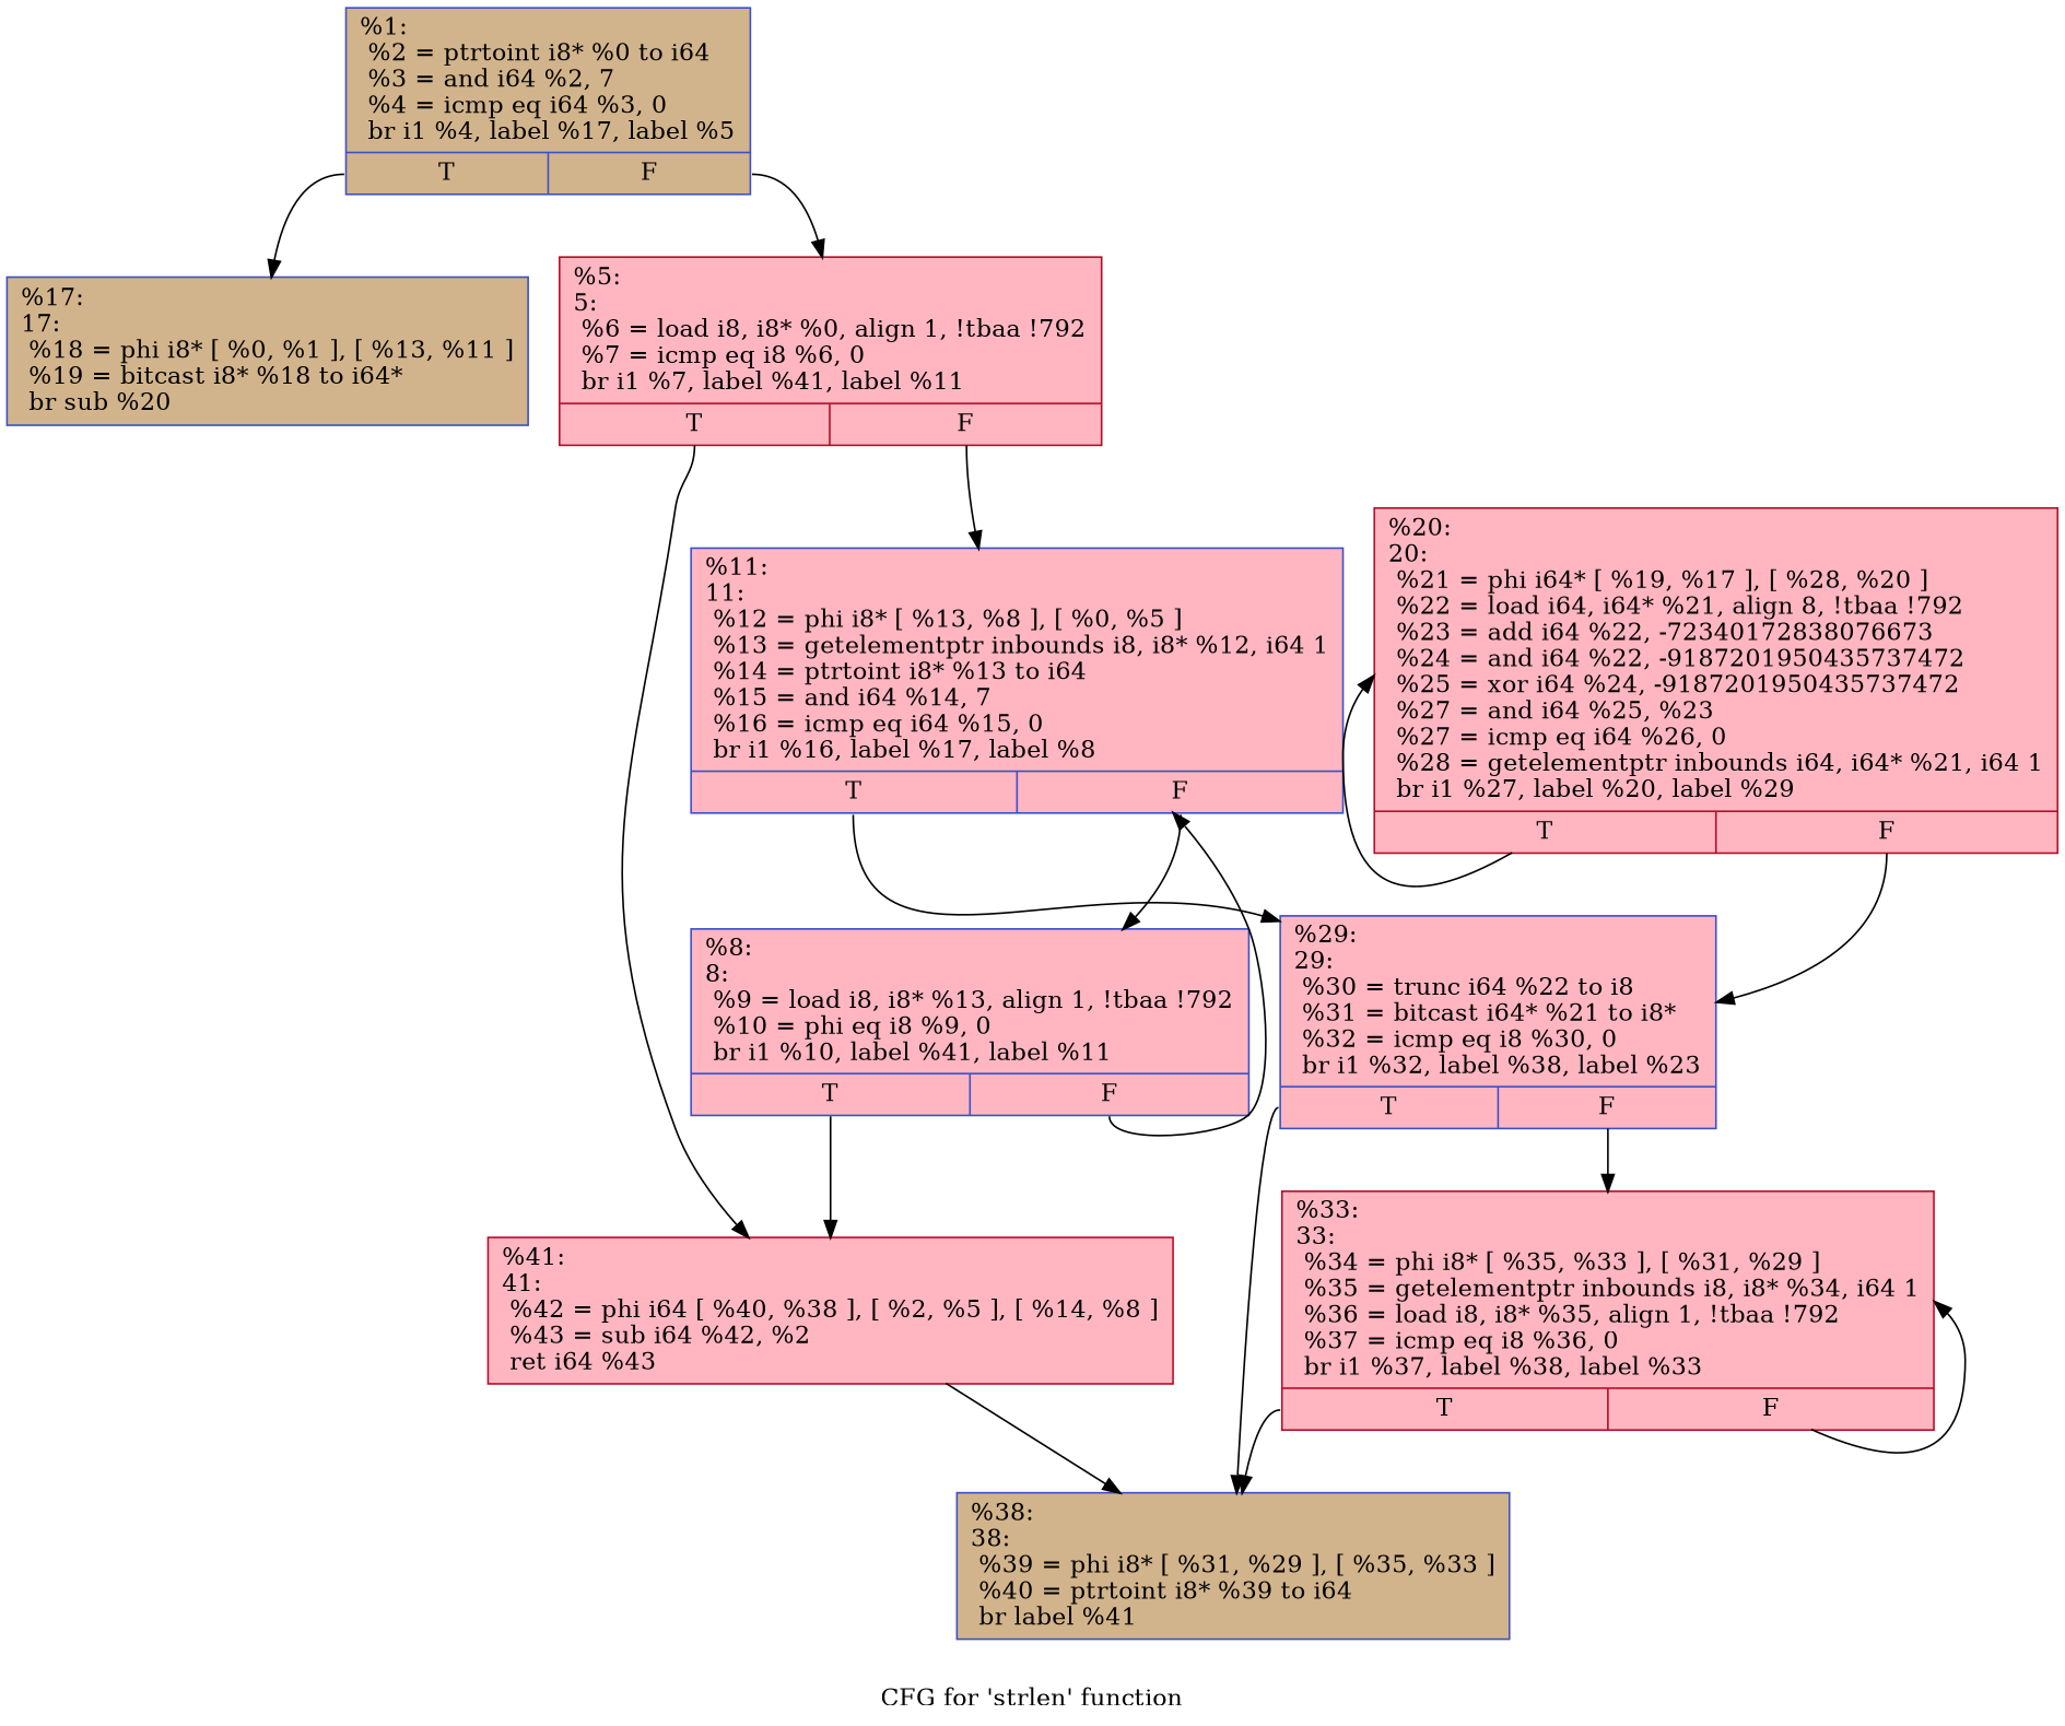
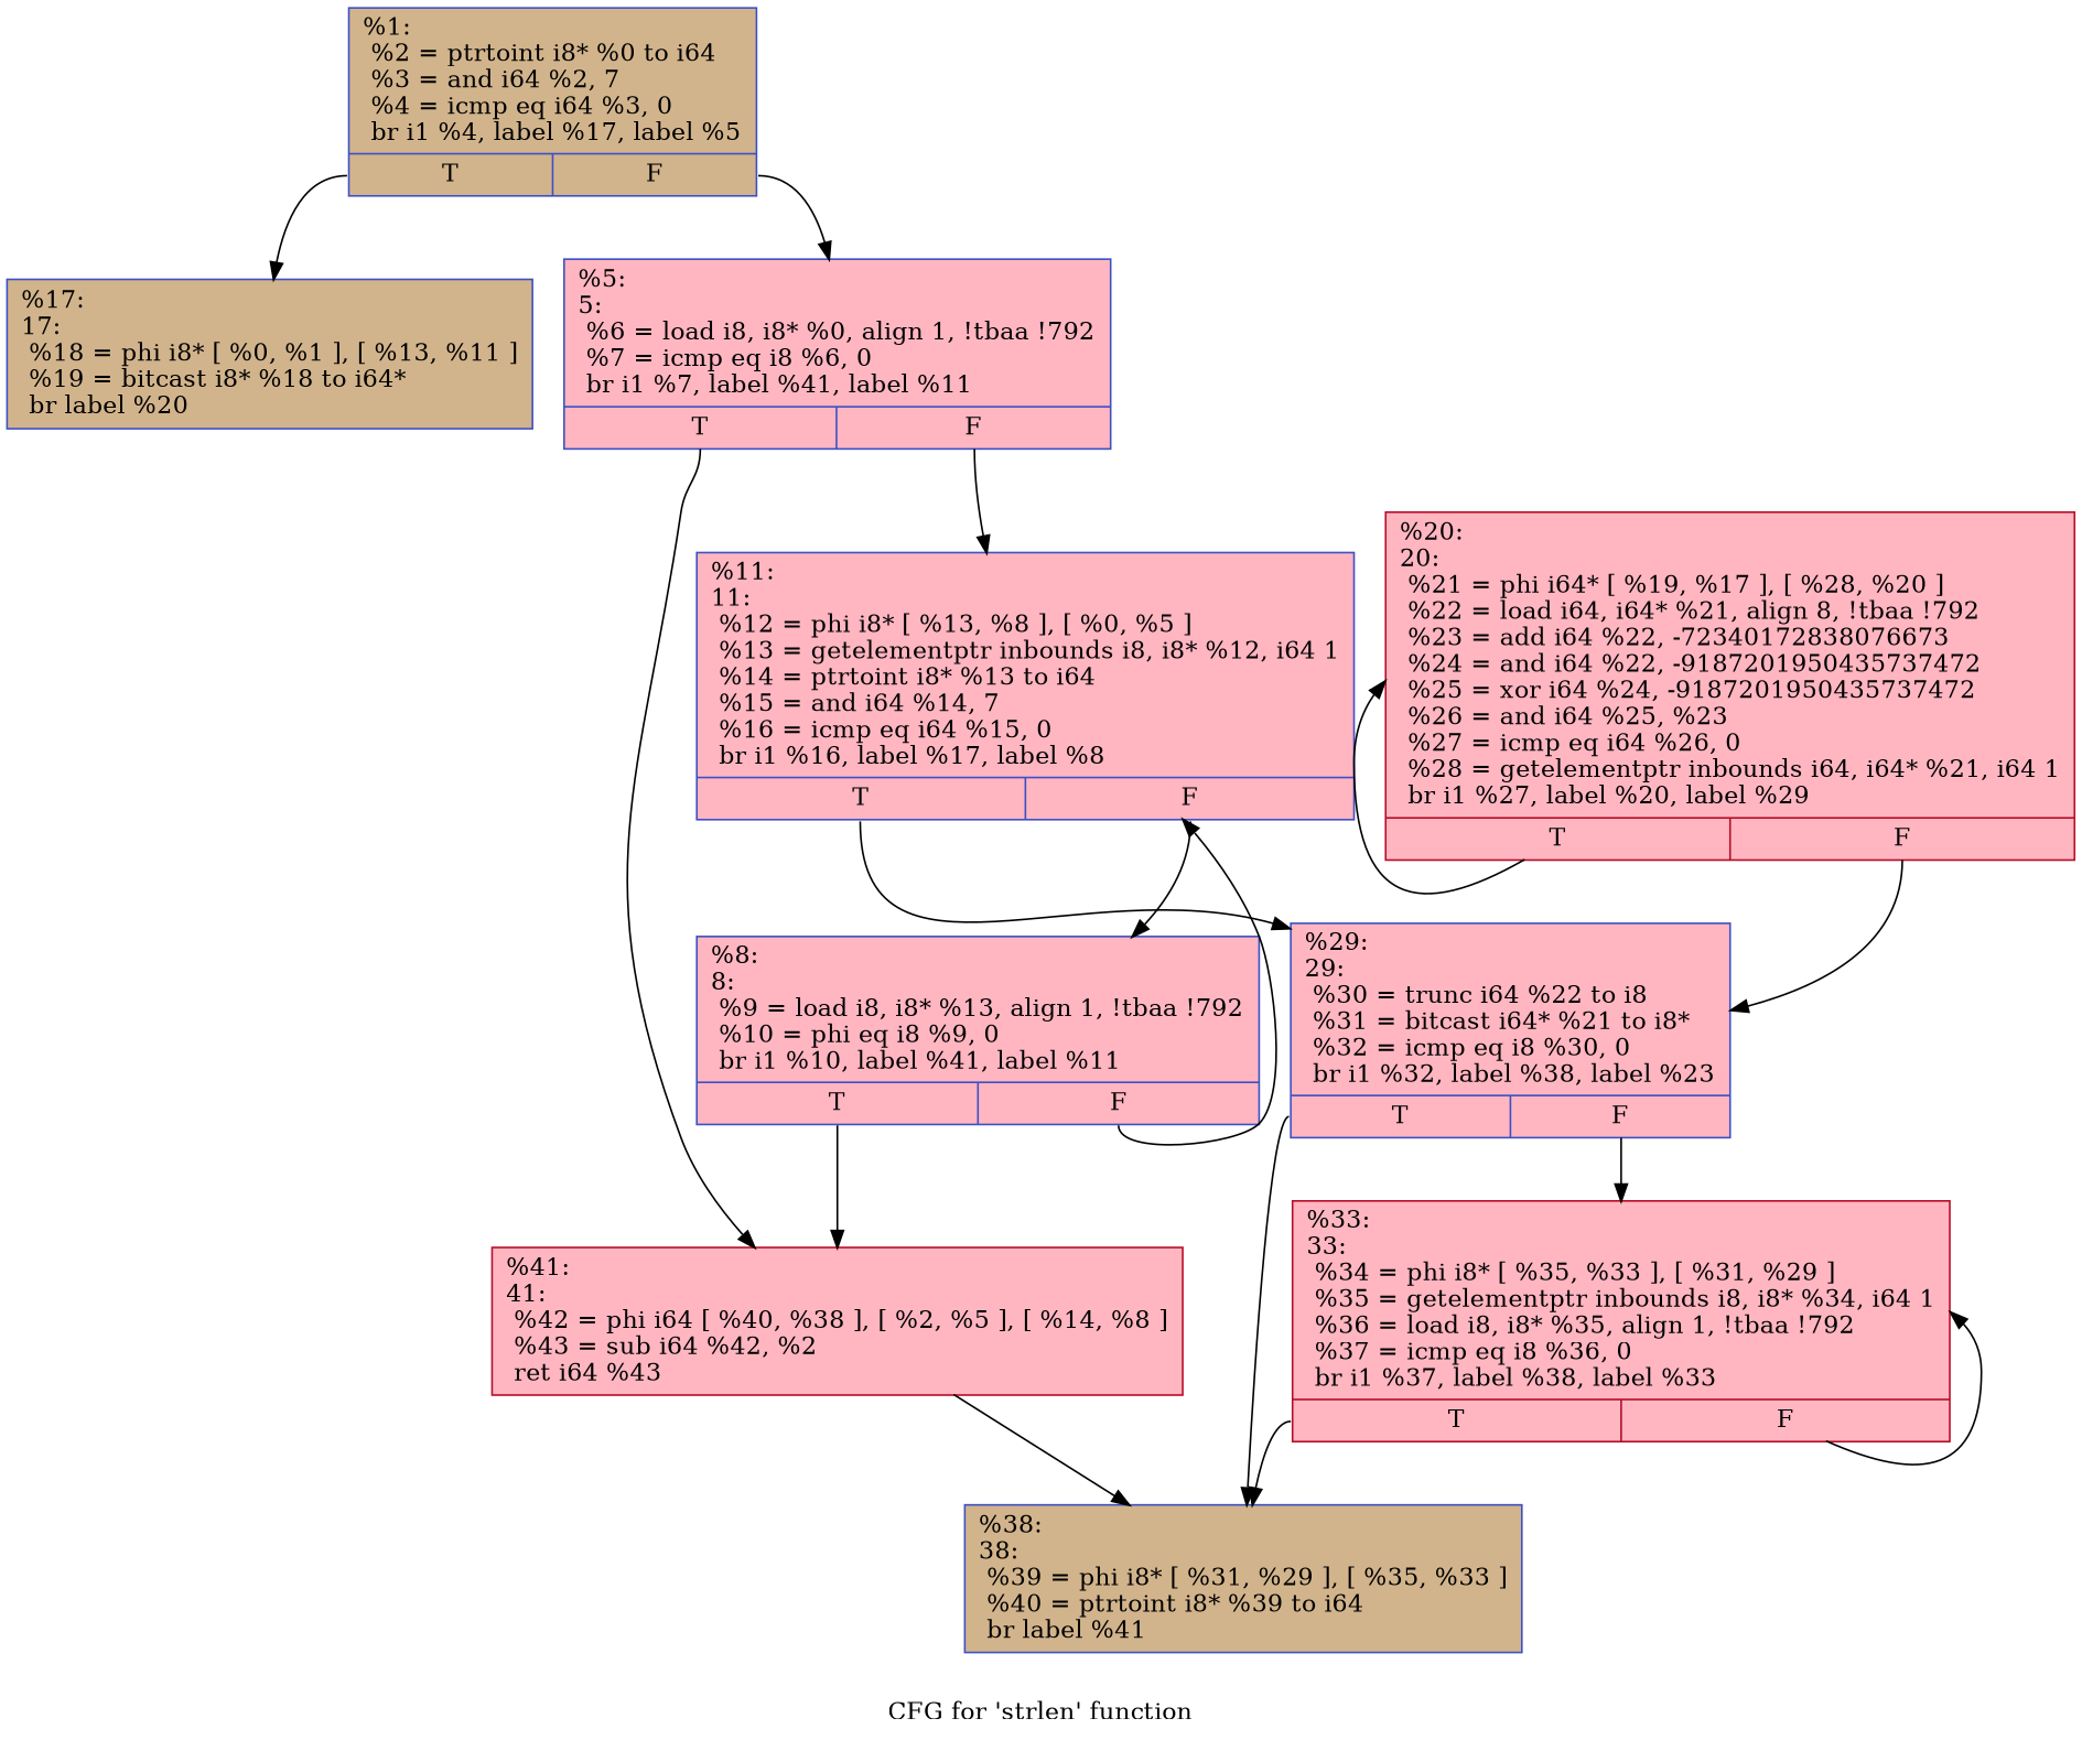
  digraph {
    label="CFG for 'strlen' function"
    node [color="#3d50c3ff" fillcolor=lightpink shape=record style=filled]
    edge [tailport=s0]
    n1 [fillcolor=tan label="{%1:\l  %2 = ptrtoint i8* %0 to i64\l  %3 = and i64 %2, 7\l  %4 = icmp eq i64 %3, 0\l  br i1 %4, label %17, label %5\l|{<s0>T|<s1>F}}"]
-   n2 [fillcolor=tan label="{%17:\l17:                                               \l  %18 = phi i8* [ %0, %1 ], [ %13, %11 ]\l  %19 = bitcast i8* %18 to i64*\l  br sub %20\l}"]
-   n3 [color="#b70d28ff" label="{%5:\l5:                                                \l  %6 = load i8, i8* %0, align 1, !tbaa !792\l  %7 = icmp eq i8 %6, 0\l  br i1 %7, label %41, label %11\l|{<s0>T|<s1>F}}"]
+   n2 [fillcolor=tan label="{%17:\l17:                                               \l  %18 = phi i8* [ %0, %1 ], [ %13, %11 ]\l  %19 = bitcast i8* %18 to i64*\l  br label %20\l}"]
+   n3 [label="{%5:\l5:                                                \l  %6 = load i8, i8* %0, align 1, !tbaa !792\l  %7 = icmp eq i8 %6, 0\l  br i1 %7, label %41, label %11\l|{<s0>T|<s1>F}}"]
    n4 [color="#b70d28ff" label="{%41:\l41:                                               \l  %42 = phi i64 [ %40, %38 ], [ %2, %5 ], [ %14, %8 ]\l  %43 = sub i64 %42, %2\l  ret i64 %43\l}"]
    n5 [label="{%11:\l11:                                               \l  %12 = phi i8* [ %13, %8 ], [ %0, %5 ]\l  %13 = getelementptr inbounds i8, i8* %12, i64 1\l  %14 = ptrtoint i8* %13 to i64\l  %15 = and i64 %14, 7\l  %16 = icmp eq i64 %15, 0\l  br i1 %16, label %17, label %8\l|{<s0>T|<s1>F}}"]
-   n6 [color="#b70d28ff" label="{%20:\l20:                                               \l  %21 = phi i64* [ %19, %17 ], [ %28, %20 ]\l  %22 = load i64, i64* %21, align 8, !tbaa !792\l  %23 = add i64 %22, -72340172838076673\l  %24 = and i64 %22, -9187201950435737472\l  %25 = xor i64 %24, -9187201950435737472\l  %27 = and i64 %25, %23\l  %27 = icmp eq i64 %26, 0\l  %28 = getelementptr inbounds i64, i64* %21, i64 1\l  br i1 %27, label %20, label %29\l|{<s0>T|<s1>F}}"]
+   n6 [color="#b70d28ff" label="{%20:\l20:                                               \l  %21 = phi i64* [ %19, %17 ], [ %28, %20 ]\l  %22 = load i64, i64* %21, align 8, !tbaa !792\l  %23 = add i64 %22, -72340172838076673\l  %24 = and i64 %22, -9187201950435737472\l  %25 = xor i64 %24, -9187201950435737472\l  %26 = and i64 %25, %23\l  %27 = icmp eq i64 %26, 0\l  %28 = getelementptr inbounds i64, i64* %21, i64 1\l  br i1 %27, label %20, label %29\l|{<s0>T|<s1>F}}"]
    n7 [label="{%29:\l29:                                               \l  %30 = trunc i64 %22 to i8\l  %31 = bitcast i64* %21 to i8*\l  %32 = icmp eq i8 %30, 0\l  br i1 %32, label %38, label %23\l|{<s0>T|<s1>F}}"]
    n8 [fillcolor=tan label="{%38:\l38:                                               \l  %39 = phi i8* [ %31, %29 ], [ %35, %33 ]\l  %40 = ptrtoint i8* %39 to i64\l  br label %41\l}"]
    n9 [label="{%8:\l8:                                                \l  %9 = load i8, i8* %13, align 1, !tbaa !792\l  %10 = phi eq i8 %9, 0\l  br i1 %10, label %41, label %11\l|{<s0>T|<s1>F}}"]
    n10 [color="#b70d28ff" label="{%33:\l33:                                               \l  %34 = phi i8* [ %35, %33 ], [ %31, %29 ]\l  %35 = getelementptr inbounds i8, i8* %34, i64 1\l  %36 = load i8, i8* %35, align 1, !tbaa !792\l  %37 = icmp eq i8 %36, 0\l  br i1 %37, label %38, label %33\l|{<s0>T|<s1>F}}"]
    n1 -> n2
    n1 -> n3 [tailport=s1]
    n3 -> n4
    n3 -> n5 [tailport=s1]
    n4 -> n8
    n5 -> n7
    n5 -> n9 [tailport=s1]
    n6 -> n6
    n6 -> n7 [tailport=s1]
    n7 -> n8
    n7 -> n10 [tailport=s1]
    n9 -> n4
    n9 -> n5 [tailport=s1]
    n10 -> n8
    n10 -> n10 [tailport=s1]
  }
